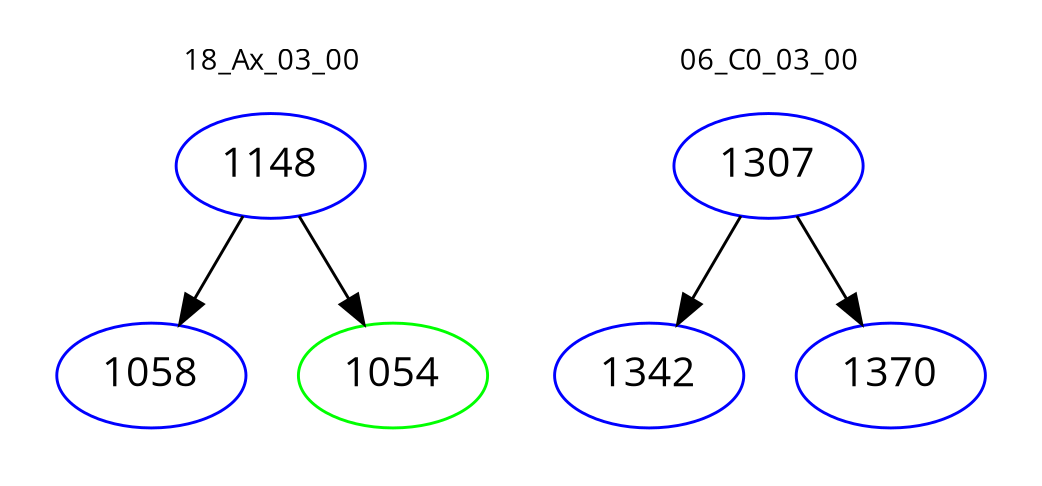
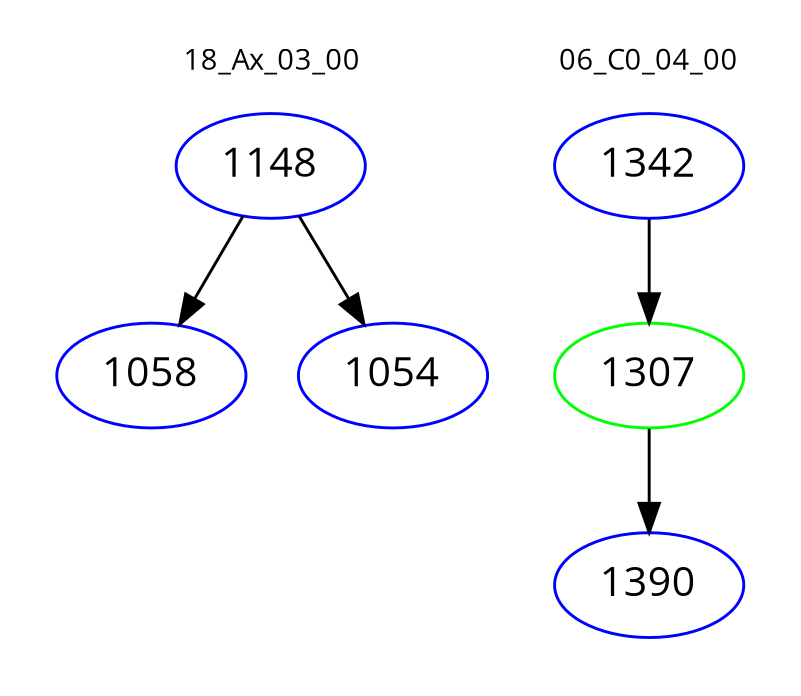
  digraph {
    fontname="Open Sans"
    node [color=blue fontname="Open Sans"]
    edge [color=black fontname="Open Sans"]
    n1 [label=1148]
    n2 [label=1058]
-   n3 [color=green label=1054]
+   n3 [label=1054]
    n4 [label=1342]
-   n5 [label=1307]
-   n6 [label=1370]
+   n5 [color=green label=1307]
+   n6 [label=1390]
    subgraph cluster_1 {
      color=white
      fontsize=10
      label="18_Ax_03_00"
      n1
      n2
      n3
    }
    subgraph cluster_2 {
      color=white
      fontsize=10
-     label="06_C0_03_00"
+     label="06_C0_04_00"
      n4
      n5
      n6
    }
    n1 -> n2
    n1 -> n3
-   n5 -> n4
+   n4 -> n5
    n5 -> n6
  }
